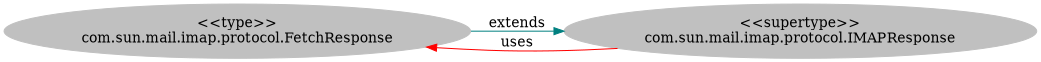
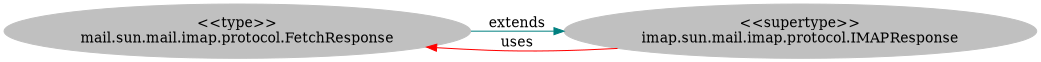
  digraph {
    rankdir=LR
    node [color=grey style=filled]
-   n1 [label="<<type>>\ncom.sun.mail.imap.protocol.FetchResponse"]
-   n2 [label="<<supertype>>\ncom.sun.mail.imap.protocol.IMAPResponse"]
+   n1 [label="<<type>>\nmail.sun.mail.imap.protocol.FetchResponse"]
+   n2 [label="<<supertype>>\nimap.sun.mail.imap.protocol.IMAPResponse"]
    n1 -> n2 [label=extends color=teal]
    n2 -> n1 [label=uses color=red]
  }
